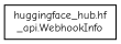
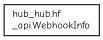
  digraph {
    rankdir=LR
    fontname="Comic Neue"
-   n1 [color=black fillcolor=white fontname="Comic Neue" fontsize=10 height=0.2 label="huggingface_hub.hf\l_api.WebhookInfo" shape=record style=filled width=0.4]
+   n1 [color=black fillcolor=white fontname="Comic Neue" fontsize=10 height=0.2 label="hub_hub.hf\l_api.WebhookInfo" shape=record style=filled width=0.4]
  }
